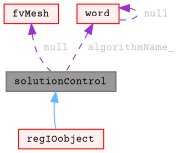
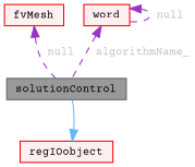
  digraph {
    fontname="Courier Prime"
    node [color=red fillcolor="#FFF0F0" fontname="Courier Prime" fontsize=10 shape=box style=filled]
    edge [color=darkorchid3 dir=back fontname="Courier Prime" fontsize=10 labelfontname=Helvetica labelfontsize=10 style=dashed fontcolor=grey]
    n1 [color=gray40 fillcolor=grey60 fontcolor=black height=0.2 label=solutionControl width=0.4]
    n2 [height=0.2 label=regIOobject width=0.4]
    n3 [height=0.2 label=fvMesh width=0.4]
    n4 [height=0.2 label=word width=0.4]
-   n1 -> n2 [color=steelblue1 style=solid fontcolor=""]
+   n2 -> n1 [color=steelblue1 style=solid fontcolor=""]
    n3 -> n1 [label=" null"]
    n4 -> n1 [label=" algorithmName_"]
    n4 -> n4 [label=" null"]
  }
